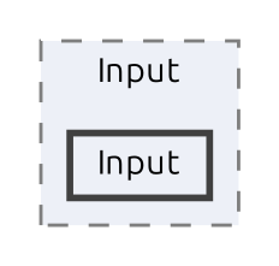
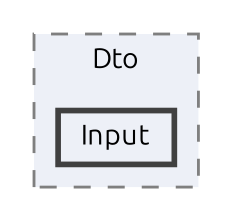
  digraph {
    compound=true
    fontname=Ubuntu
    n1 [color=grey25 fillcolor="#edf0f7" fontname=Ubuntu fontsize=10 height=0.2 label=Input shape=box style="filled,bold" width=0.4]
    subgraph cluster_1 {
      bgcolor="#edf0f7"
      fontsize=10
-     label=Input
+     label=Dto
      pencolor=grey50
      style="filled,dashed"
      n1
    }
  }
